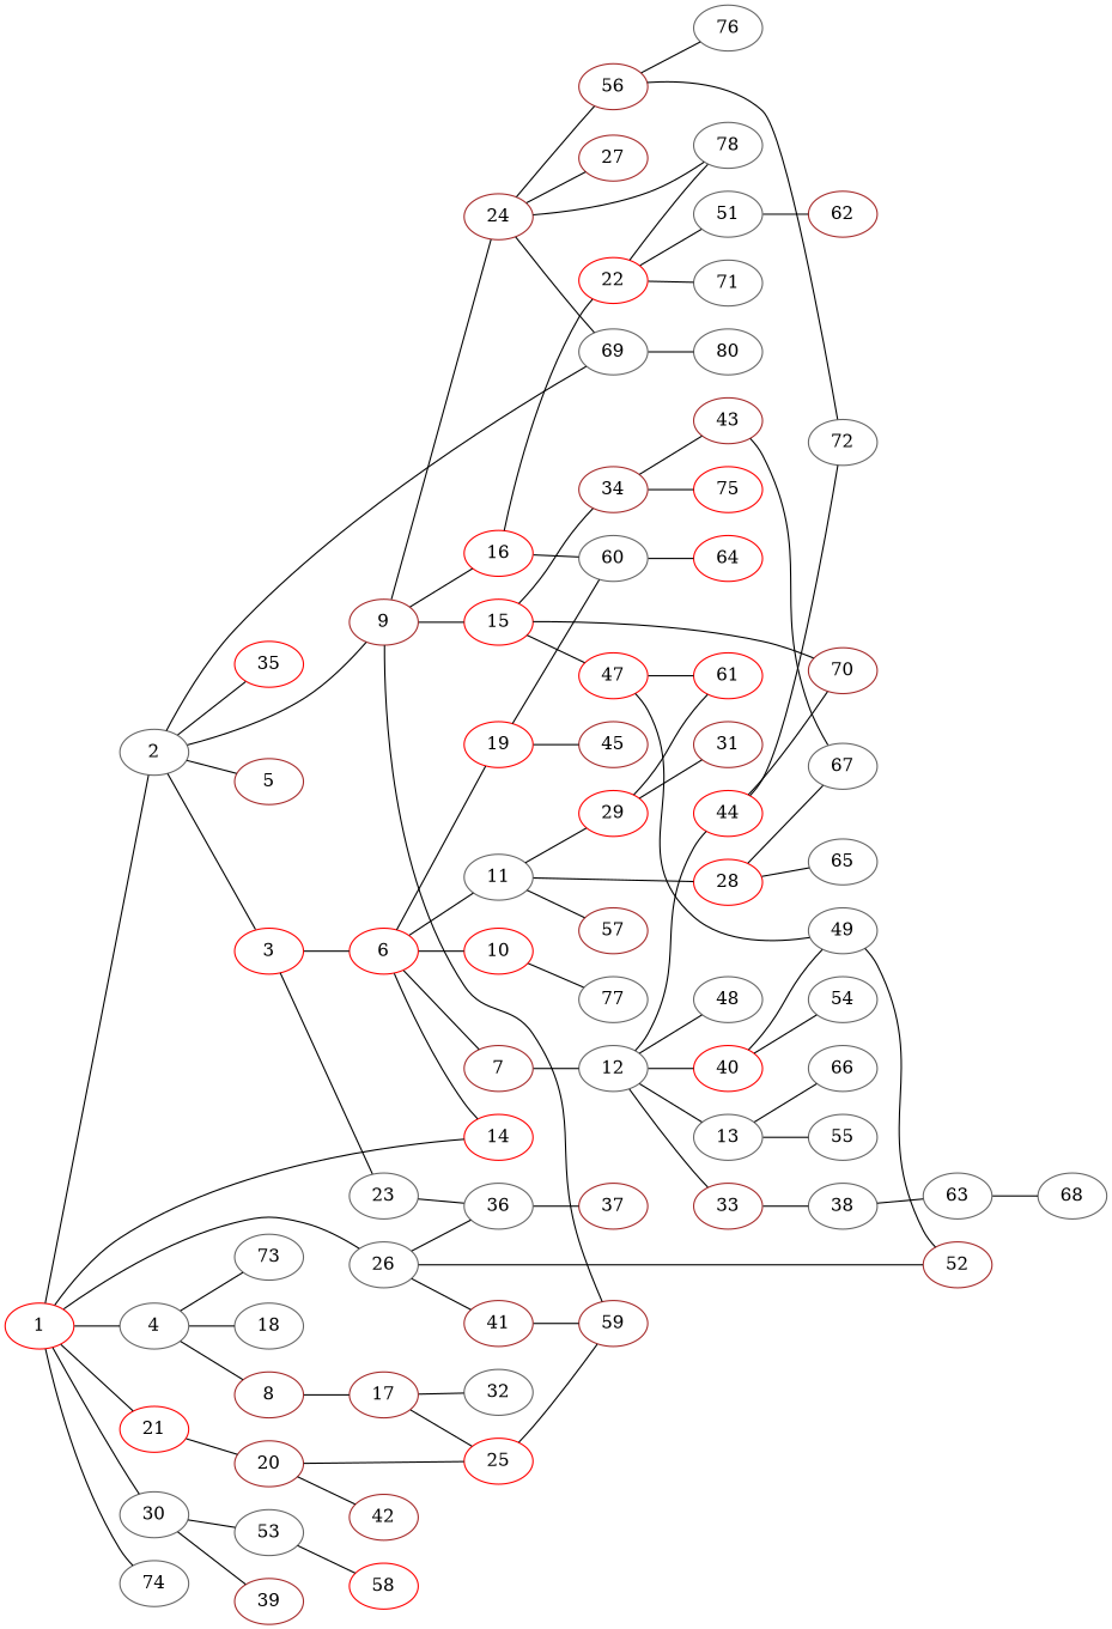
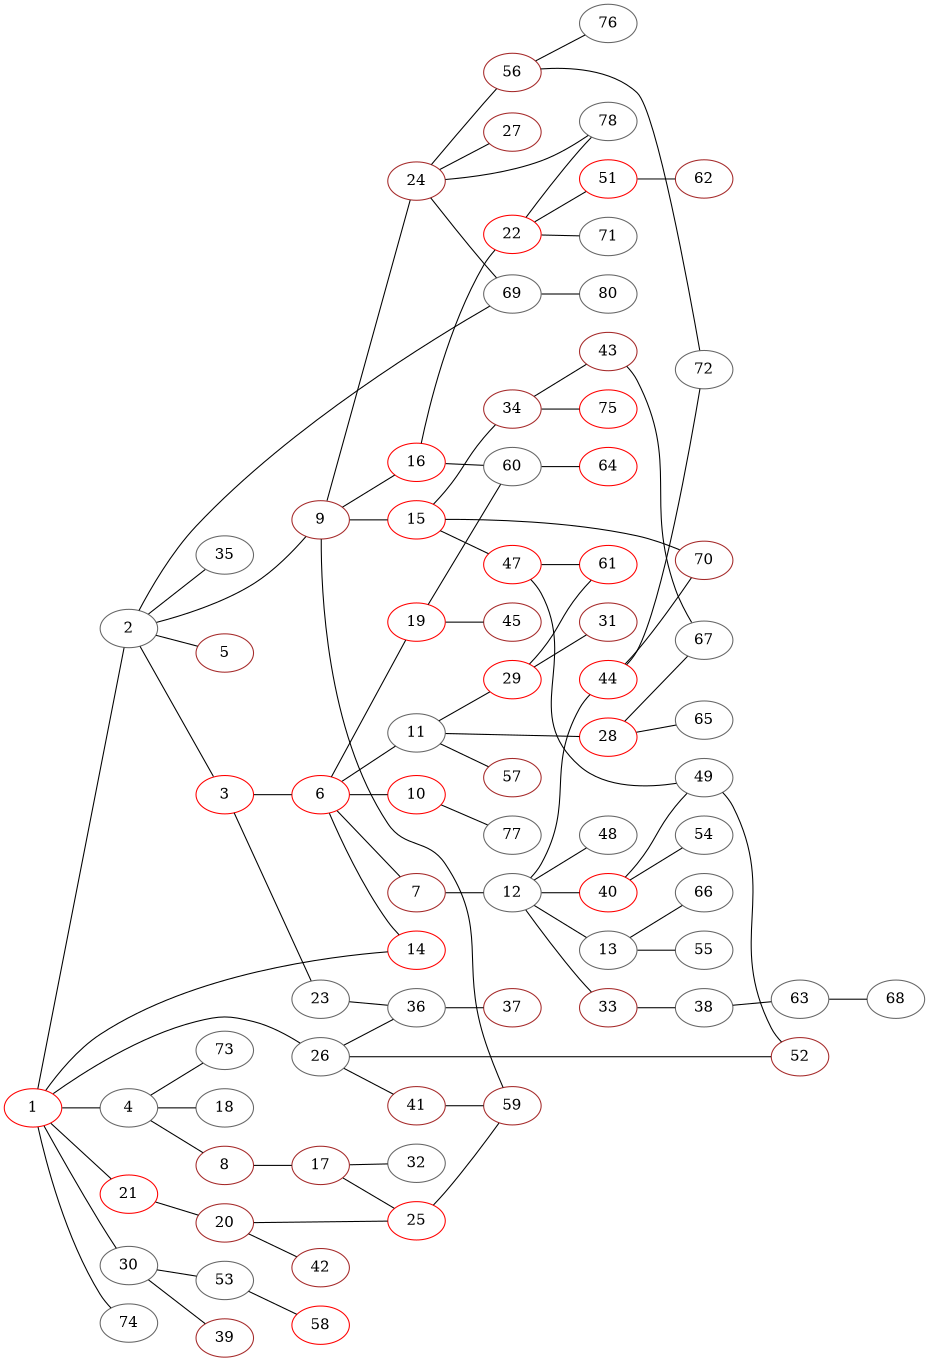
  graph {
    rankdir=LR
    node [color=gray40]
    1 [color=red]
    2
    4
    14 [color=red]
    21 [color=red]
    26
    30
    74
    3 [color=red]
    5 [color=brown]
    9 [color=brown]
-   35 [color=red]
+   35
    69
    8 [color=brown]
    18
    73
    20 [color=brown]
    36
    41 [color=brown]
    52 [color=brown]
    39 [color=brown]
    53
    6 [color=red]
    23
    15 [color=red]
    16 [color=red]
    24 [color=brown]
    59 [color=brown]
    25 [color=red]
    42 [color=brown]
    80
    17 [color=brown]
    37 [color=brown]
    58 [color=red]
    7 [color=brown]
    10 [color=red]
    11
    19 [color=red]
    34 [color=brown]
    47 [color=red]
    70 [color=brown]
    60
    22 [color=red]
    78
    27 [color=brown]
    56 [color=brown]
    12
    77
    28 [color=red]
    29 [color=red]
    57 [color=brown]
    45 [color=brown]
    32
    13
    33 [color=brown]
    40 [color=red]
    44 [color=red]
    48
    65
    67
    31 [color=brown]
    61 [color=red]
    64 [color=red]
    55
    66
    38
    49
    54
    72
    43 [color=brown]
    75 [color=red]
-   51
+   51 [color=red]
    71
    76
    63
    62 [color=brown]
    68
    1 -- 2
    1 -- 4
    1 -- 14
    1 -- 21
    1 -- 26
    1 -- 30
    1 -- 74
    2 -- 3
    2 -- 5
    2 -- 9
    2 -- 35
    2 -- 69
    4 -- 8
    4 -- 18
    4 -- 73
    21 -- 20
    26 -- 36
    26 -- 41
    26 -- 52
    30 -- 39
    30 -- 53
    3 -- 6
    3 -- 23
    9 -- 15
    9 -- 16
    9 -- 24
    9 -- 59
    69 -- 80
    8 -- 17
    20 -- 25
    20 -- 42
    36 -- 37
    41 -- 59
    53 -- 58
    6 -- 14
    6 -- 7
    6 -- 10
    6 -- 11
    6 -- 19
    23 -- 36
    15 -- 34
    15 -- 47
    15 -- 70
    16 -- 60
    16 -- 22
    24 -- 69
    24 -- 78
    24 -- 27
    24 -- 56
    25 -- 59
    17 -- 25
    17 -- 32
    7 -- 12
    10 -- 77
    11 -- 28
    11 -- 29
    11 -- 57
    19 -- 60
    19 -- 45
    34 -- 43
    34 -- 75
    47 -- 61
    47 -- 49
    60 -- 64
    22 -- 78
    22 -- 51
    22 -- 71
    56 -- 72
    56 -- 76
    12 -- 13
    12 -- 33
    12 -- 40
    12 -- 44
    12 -- 48
    28 -- 65
    28 -- 67
    29 -- 31
    29 -- 61
    13 -- 55
    13 -- 66
    33 -- 38
    40 -- 49
    40 -- 54
    44 -- 70
    44 -- 72
    38 -- 63
    49 -- 52
    43 -- 67
    51 -- 62
    63 -- 68
  }
